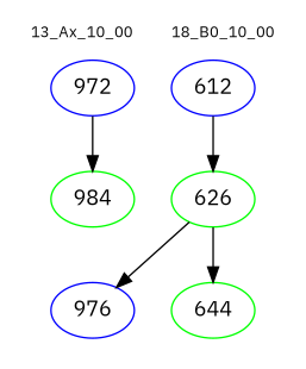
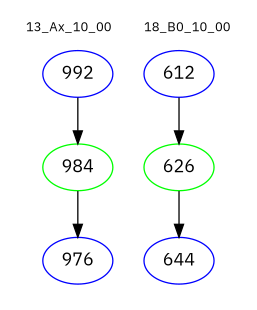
  digraph {
    fontname="IBM Plex Sans"
    node [color=blue fontname="IBM Plex Sans"]
    edge [color=black fontname="IBM Plex Sans"]
-   n1 [label=972]
+   n1 [label=992]
    n2 [color=green label=984]
    n3 [label=976]
    n4 [label=612]
    n5 [color=green label=626]
-   n6 [color=green label=644]
+   n6 [label=644]
    subgraph cluster_1 {
      color=white
      fontsize=10
      label="13_Ax_10_00"
      n1
      n2
      n3
    }
    subgraph cluster_2 {
      color=white
      fontsize=10
      label="18_B0_10_00"
      n4
      n5
      n6
    }
    n1 -> n2
-   n5 -> n3
+   n2 -> n3
    n4 -> n5
    n5 -> n6
  }
